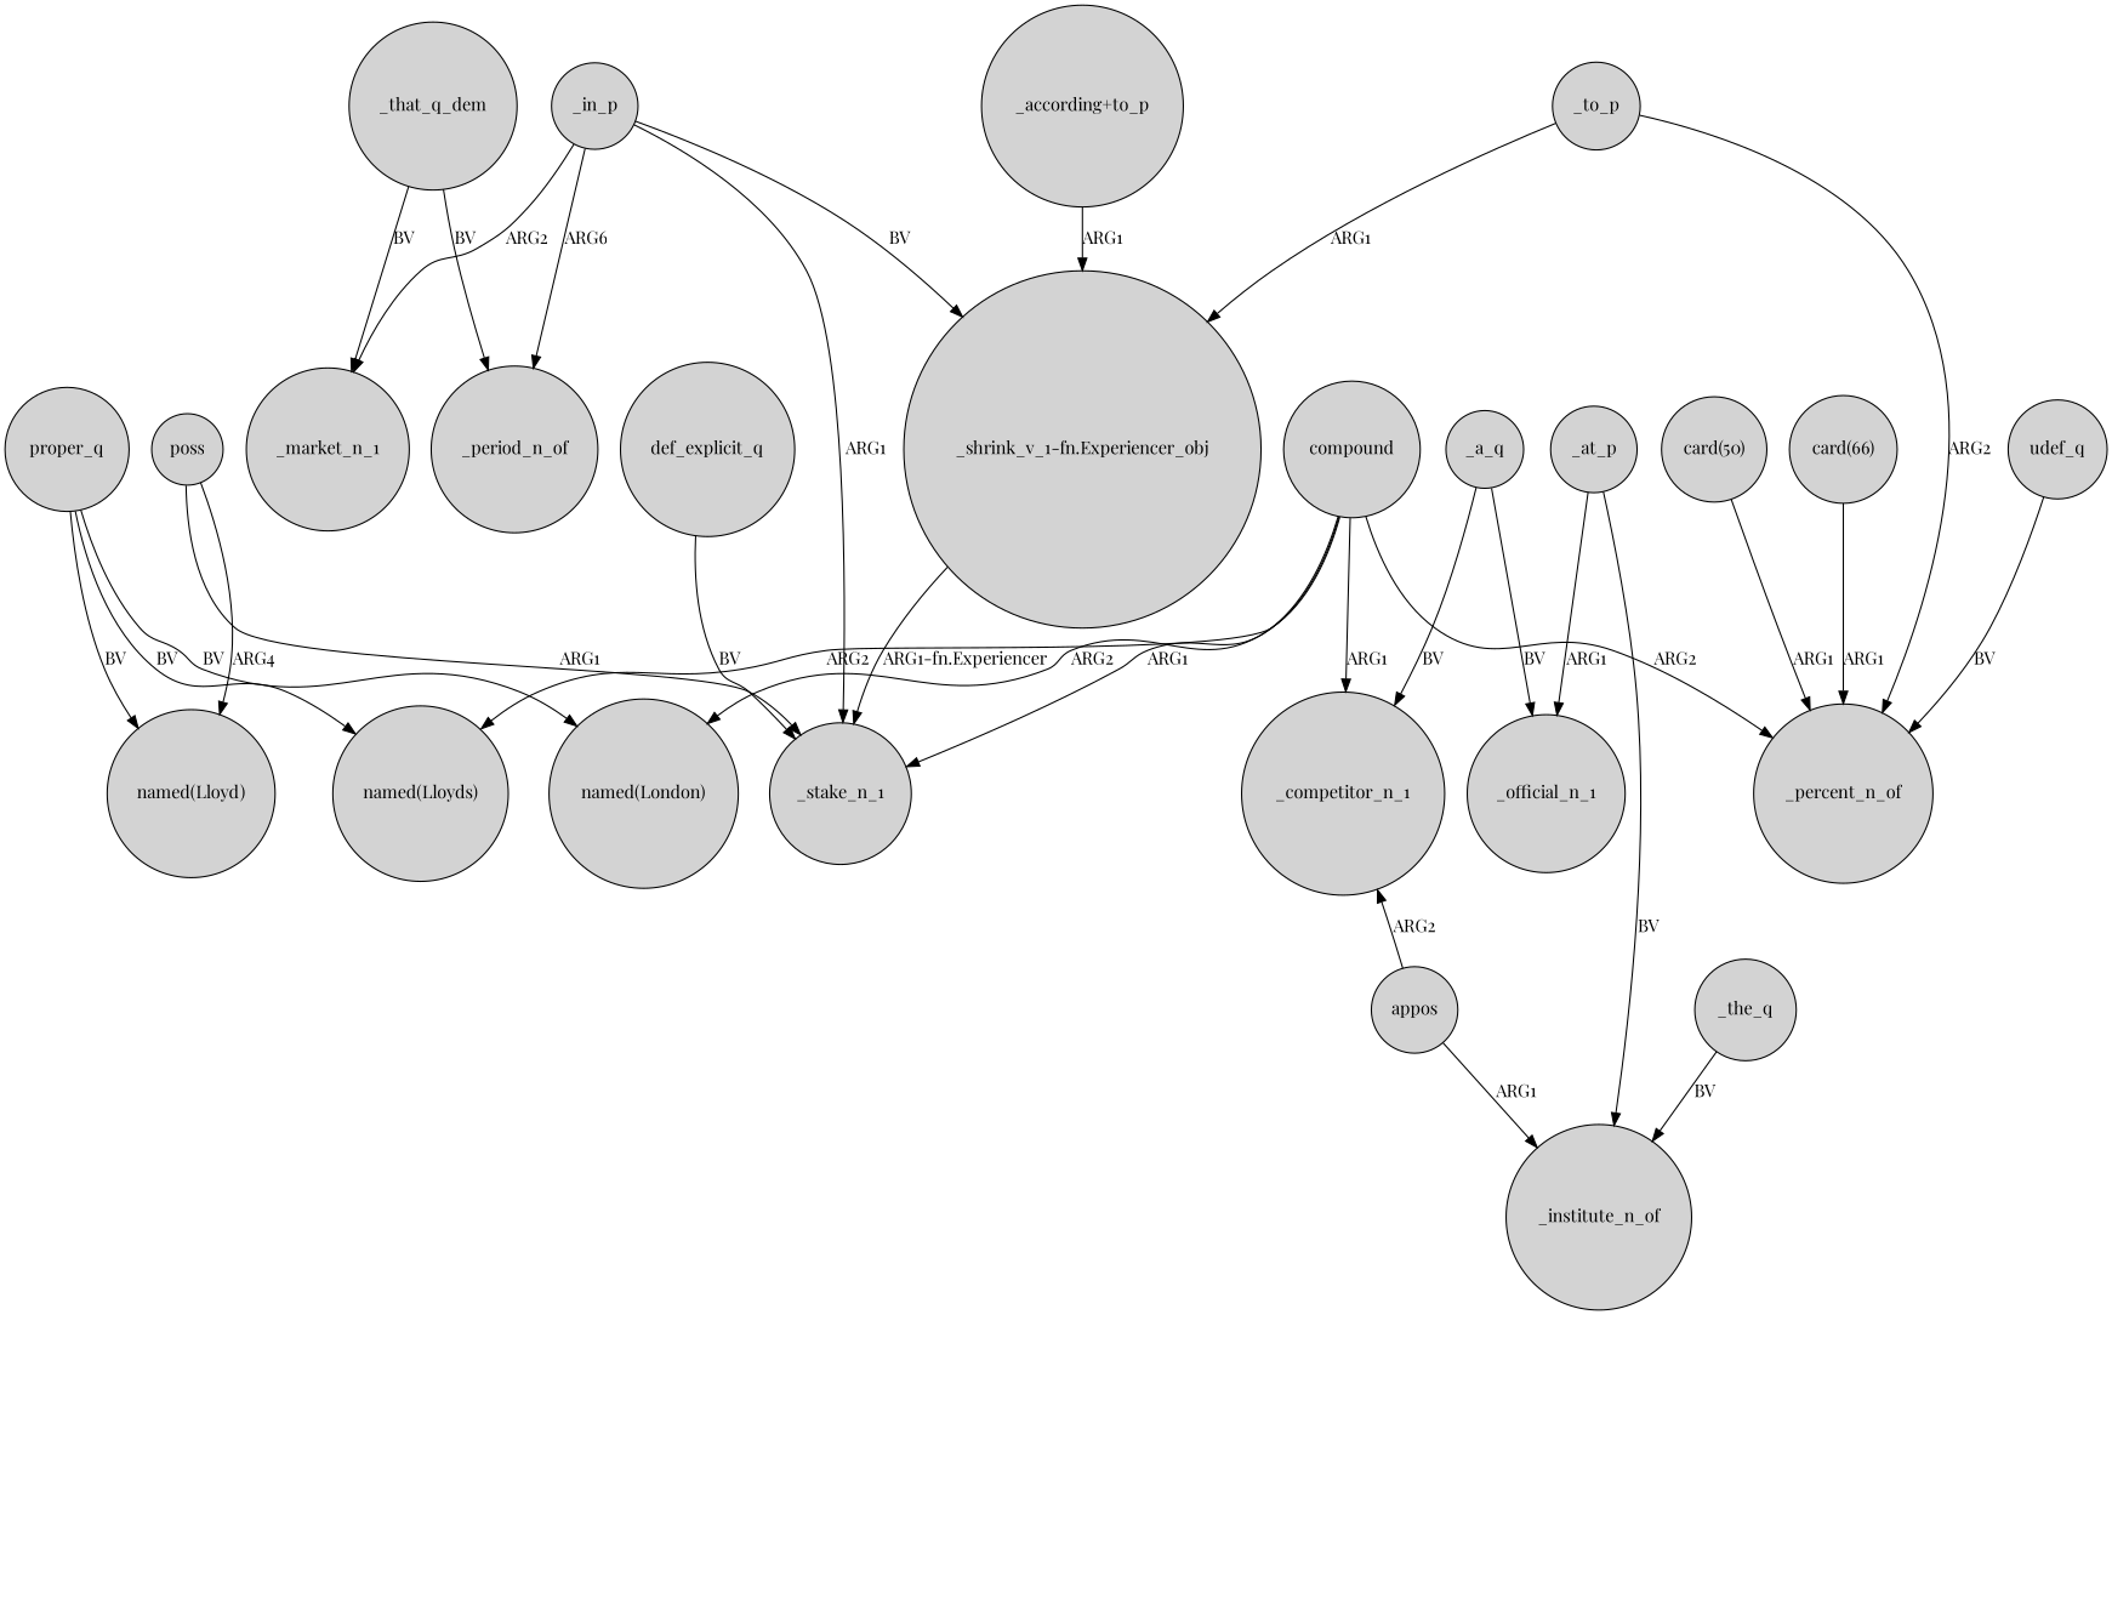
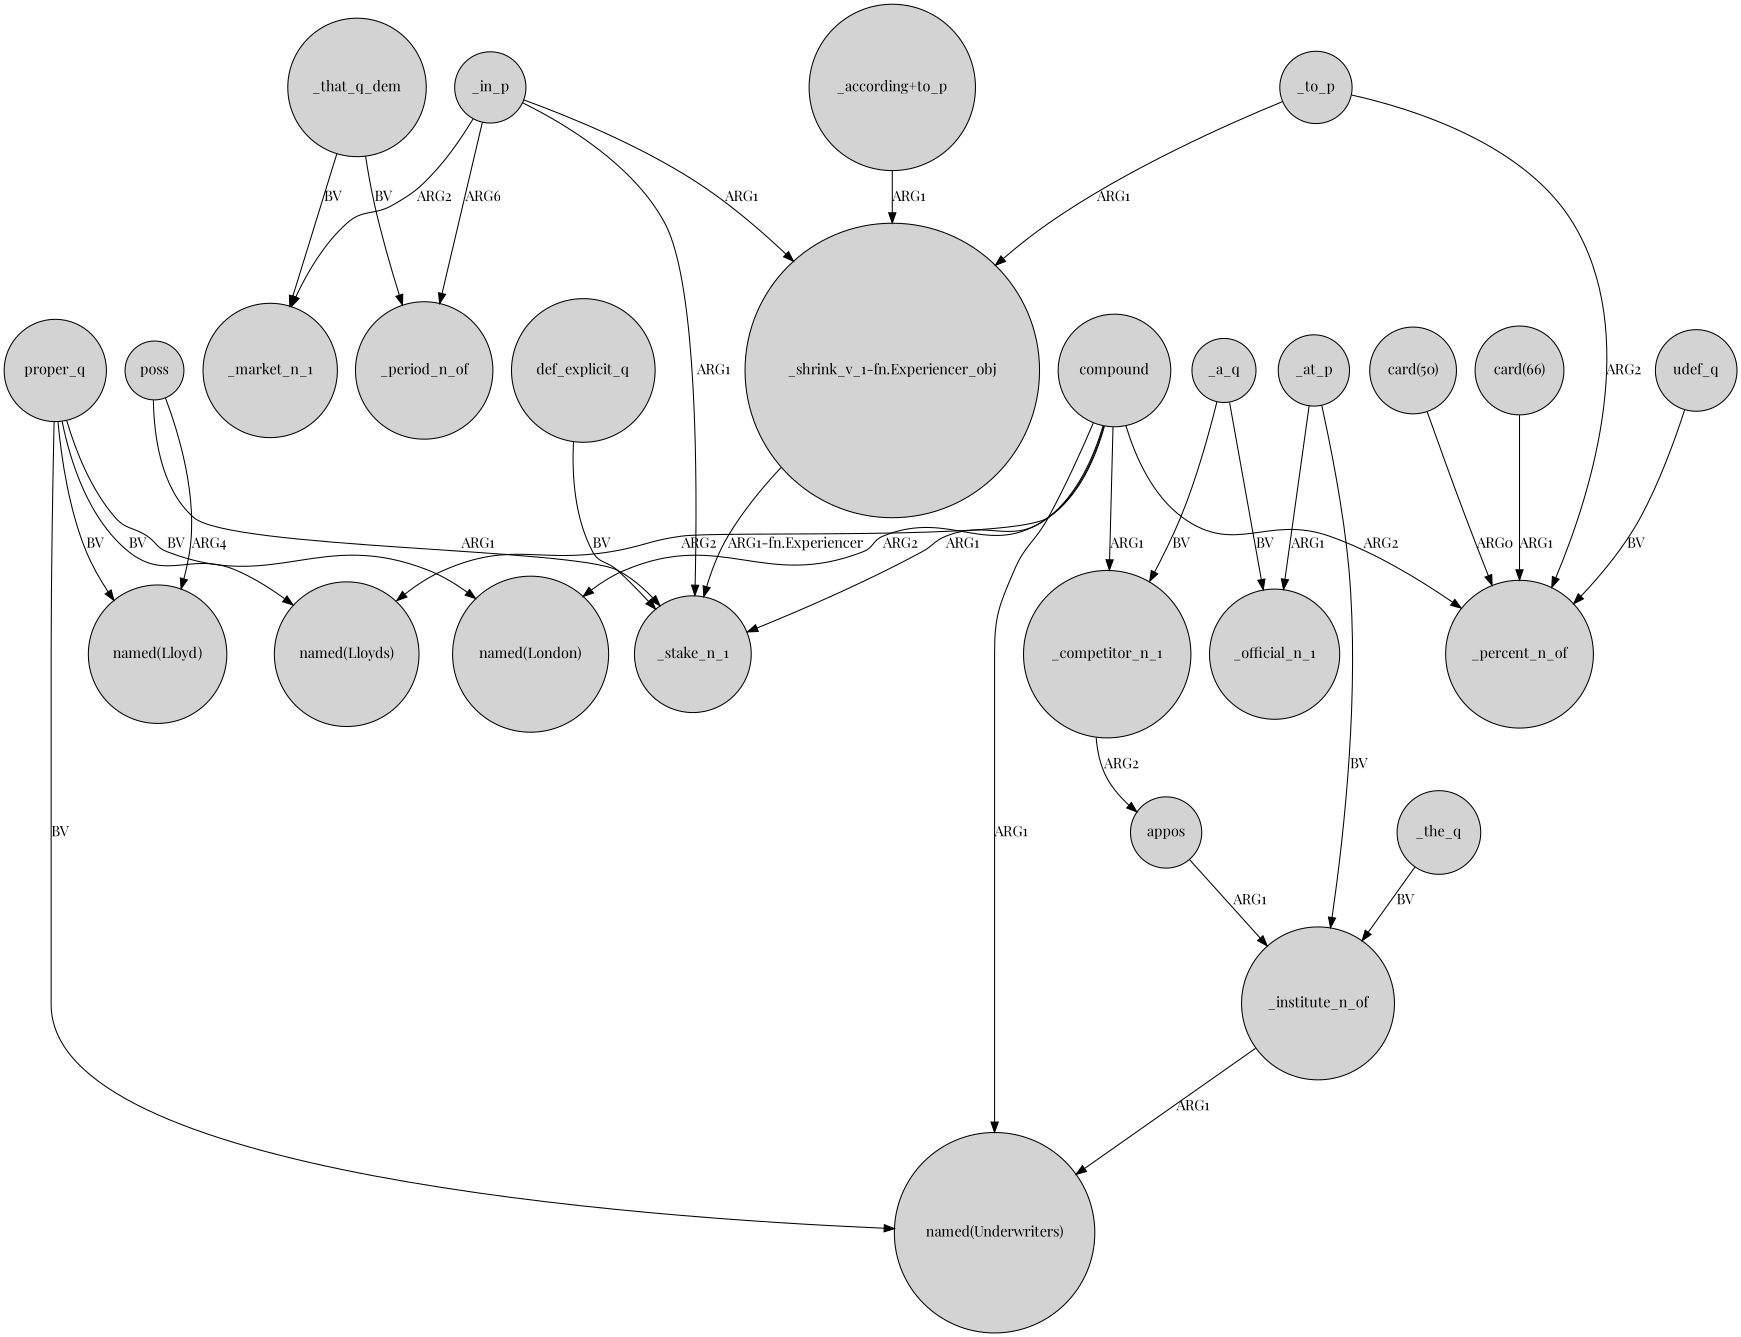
  digraph {
    fontname="Playfair Display"
    node [fontname="Playfair Display" shape=circle style=filled]
    edge [fontname="Playfair Display"]
    _institute_n_of
+   "named(Underwriters)"
    poss
    "named(Lloyd)"
    _stake_n_1
    proper_q
    "named(London)"
    "named(Lloyds)"
    _a_q
    _official_n_1
    _competitor_n_1
    _in_p
    _period_n_of
    "_shrink_v_1-fn.Experiencer_obj"
    _market_n_1
    compound
    _percent_n_of
    _to_p
    _at_p
    appos
    _that_q_dem
    udef_q
    _the_q
    def_explicit_q
    "_according+to_p"
    "card(50)"
    "card(66)"
+   _institute_n_of -> "named(Underwriters)" [label=ARG1]
    poss -> "named(Lloyd)" [label=ARG4]
    poss -> _stake_n_1 [label=ARG1]
+   proper_q -> "named(Underwriters)" [label=BV]
    proper_q -> "named(Lloyd)" [label=BV]
    proper_q -> "named(London)" [label=BV]
    proper_q -> "named(Lloyds)" [label=BV]
    _a_q -> _official_n_1 [label=BV]
    _a_q -> _competitor_n_1 [label=BV]
    _in_p -> _stake_n_1 [label=ARG1]
    _in_p -> _period_n_of [label=ARG6]
-   _in_p -> "_shrink_v_1-fn.Experiencer_obj" [label=BV]
+   _in_p -> "_shrink_v_1-fn.Experiencer_obj" [label=ARG1]
    _in_p -> _market_n_1 [label=ARG2]
    "_shrink_v_1-fn.Experiencer_obj" -> _stake_n_1 [label="ARG1-fn.Experiencer"]
+   compound -> "named(Underwriters)" [label=ARG1]
    compound -> _stake_n_1 [label=ARG1]
    compound -> "named(London)" [label=ARG2]
    compound -> "named(Lloyds)" [label=ARG2]
    compound -> _competitor_n_1 [label=ARG1]
    compound -> _percent_n_of [label=ARG2]
    _to_p -> "_shrink_v_1-fn.Experiencer_obj" [label=ARG1]
    _to_p -> _percent_n_of [label=ARG2]
    _at_p -> _institute_n_of [label=BV]
    _at_p -> _official_n_1 [label=ARG1]
    appos -> _institute_n_of [label=ARG1]
-   appos -> _competitor_n_1 [label=ARG2]
+   _competitor_n_1 -> appos [label=ARG2]
    _that_q_dem -> _period_n_of [label=BV]
    _that_q_dem -> _market_n_1 [label=BV]
    udef_q -> _percent_n_of [label=BV]
    _the_q -> _institute_n_of [label=BV]
    def_explicit_q -> _stake_n_1 [label=BV]
    "_according+to_p" -> "_shrink_v_1-fn.Experiencer_obj" [label=ARG1]
-   "card(50)" -> _percent_n_of [label=ARG1]
+   "card(50)" -> _percent_n_of [label=ARG0]
    "card(66)" -> _percent_n_of [label=ARG1]
  }
